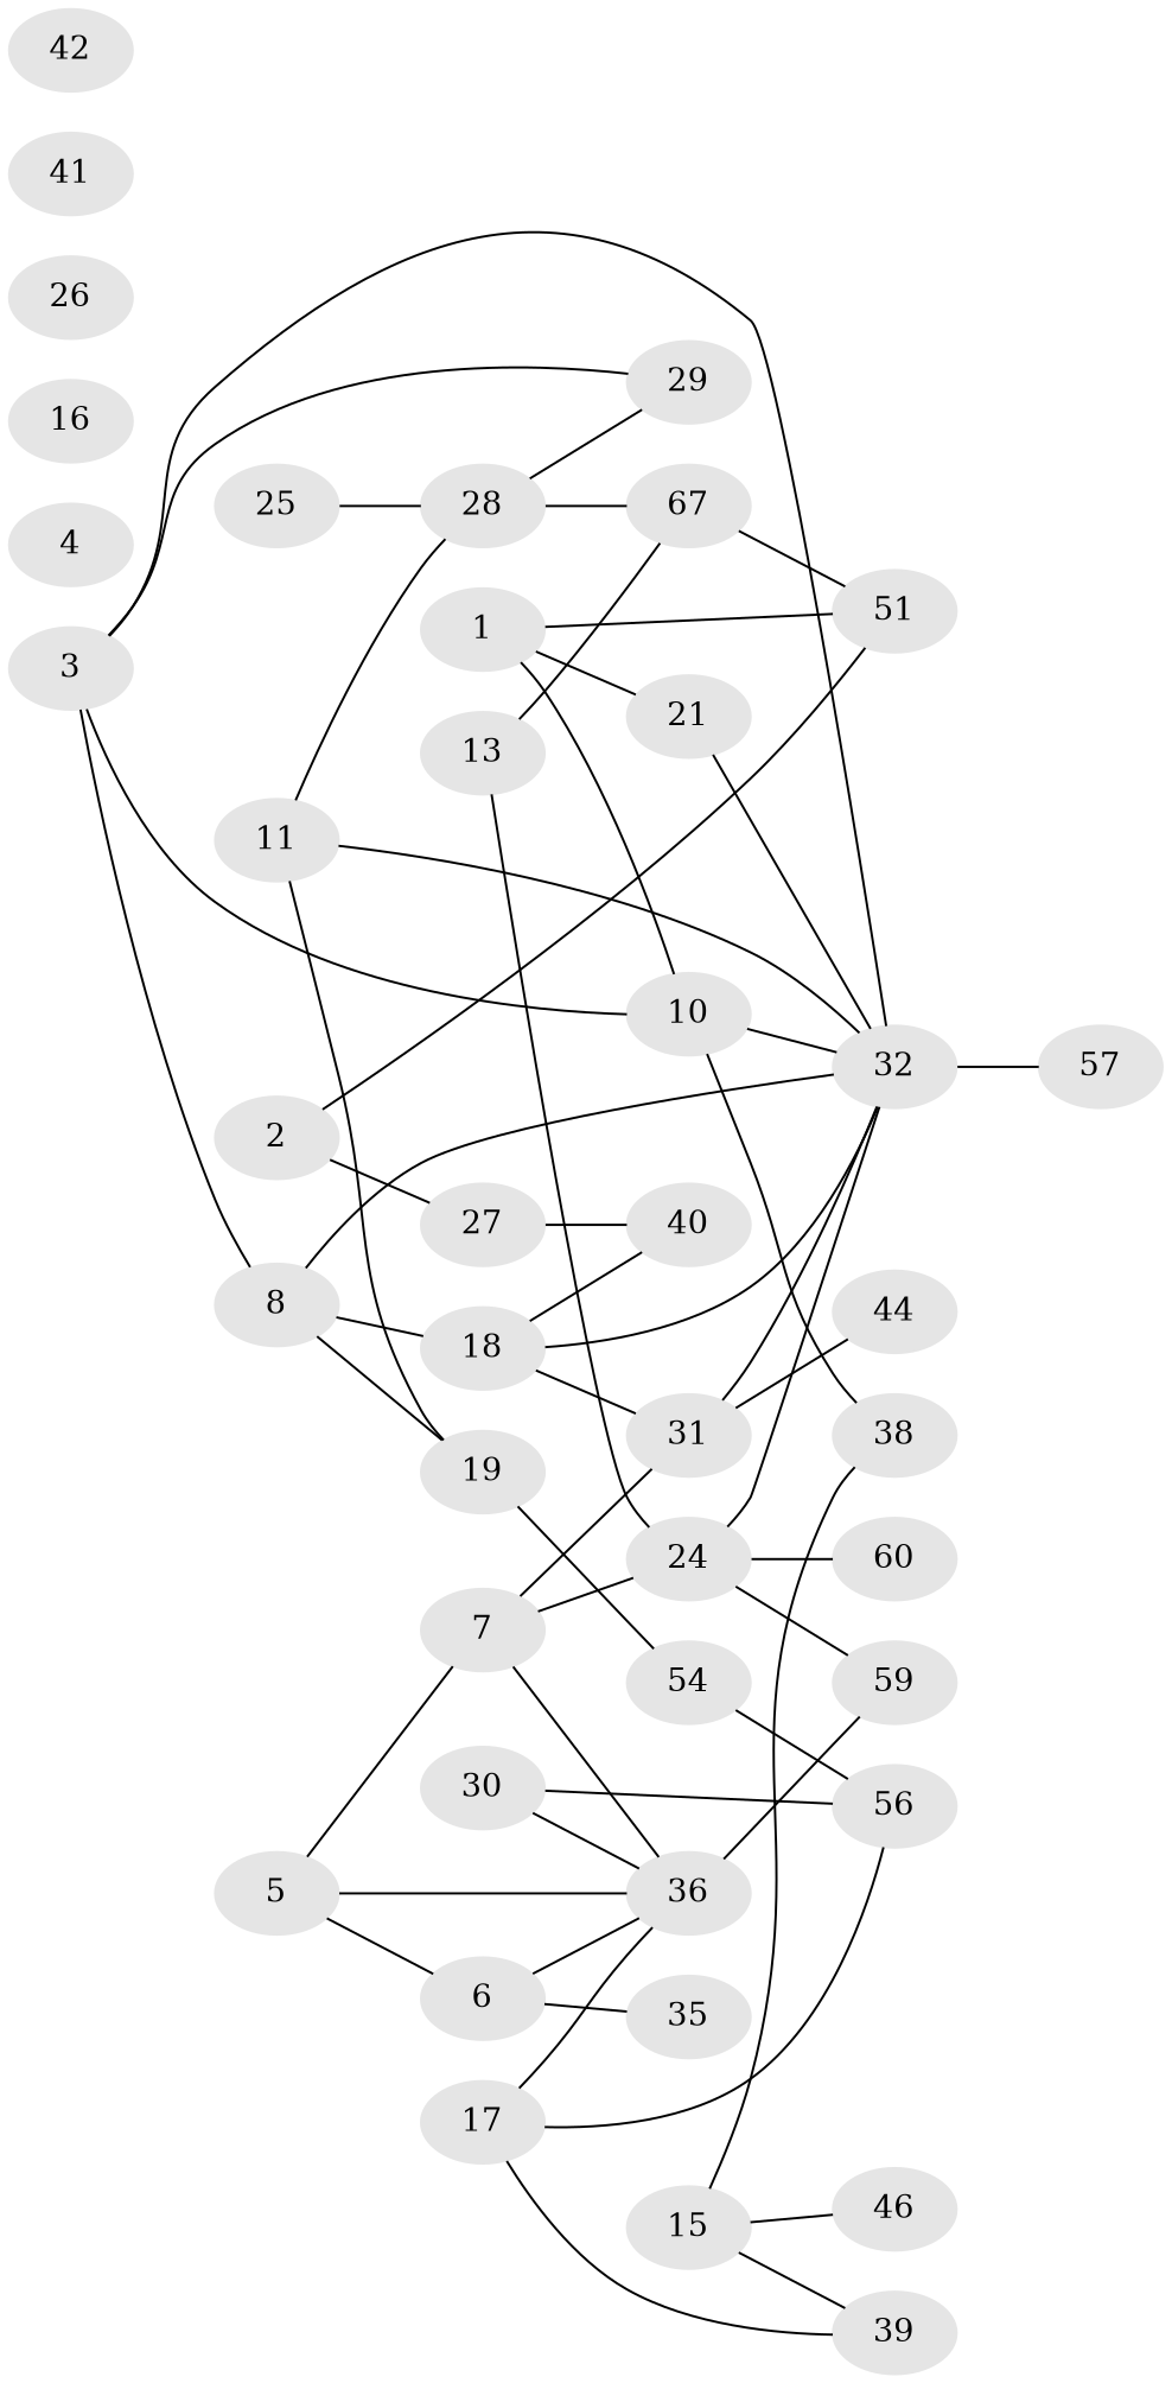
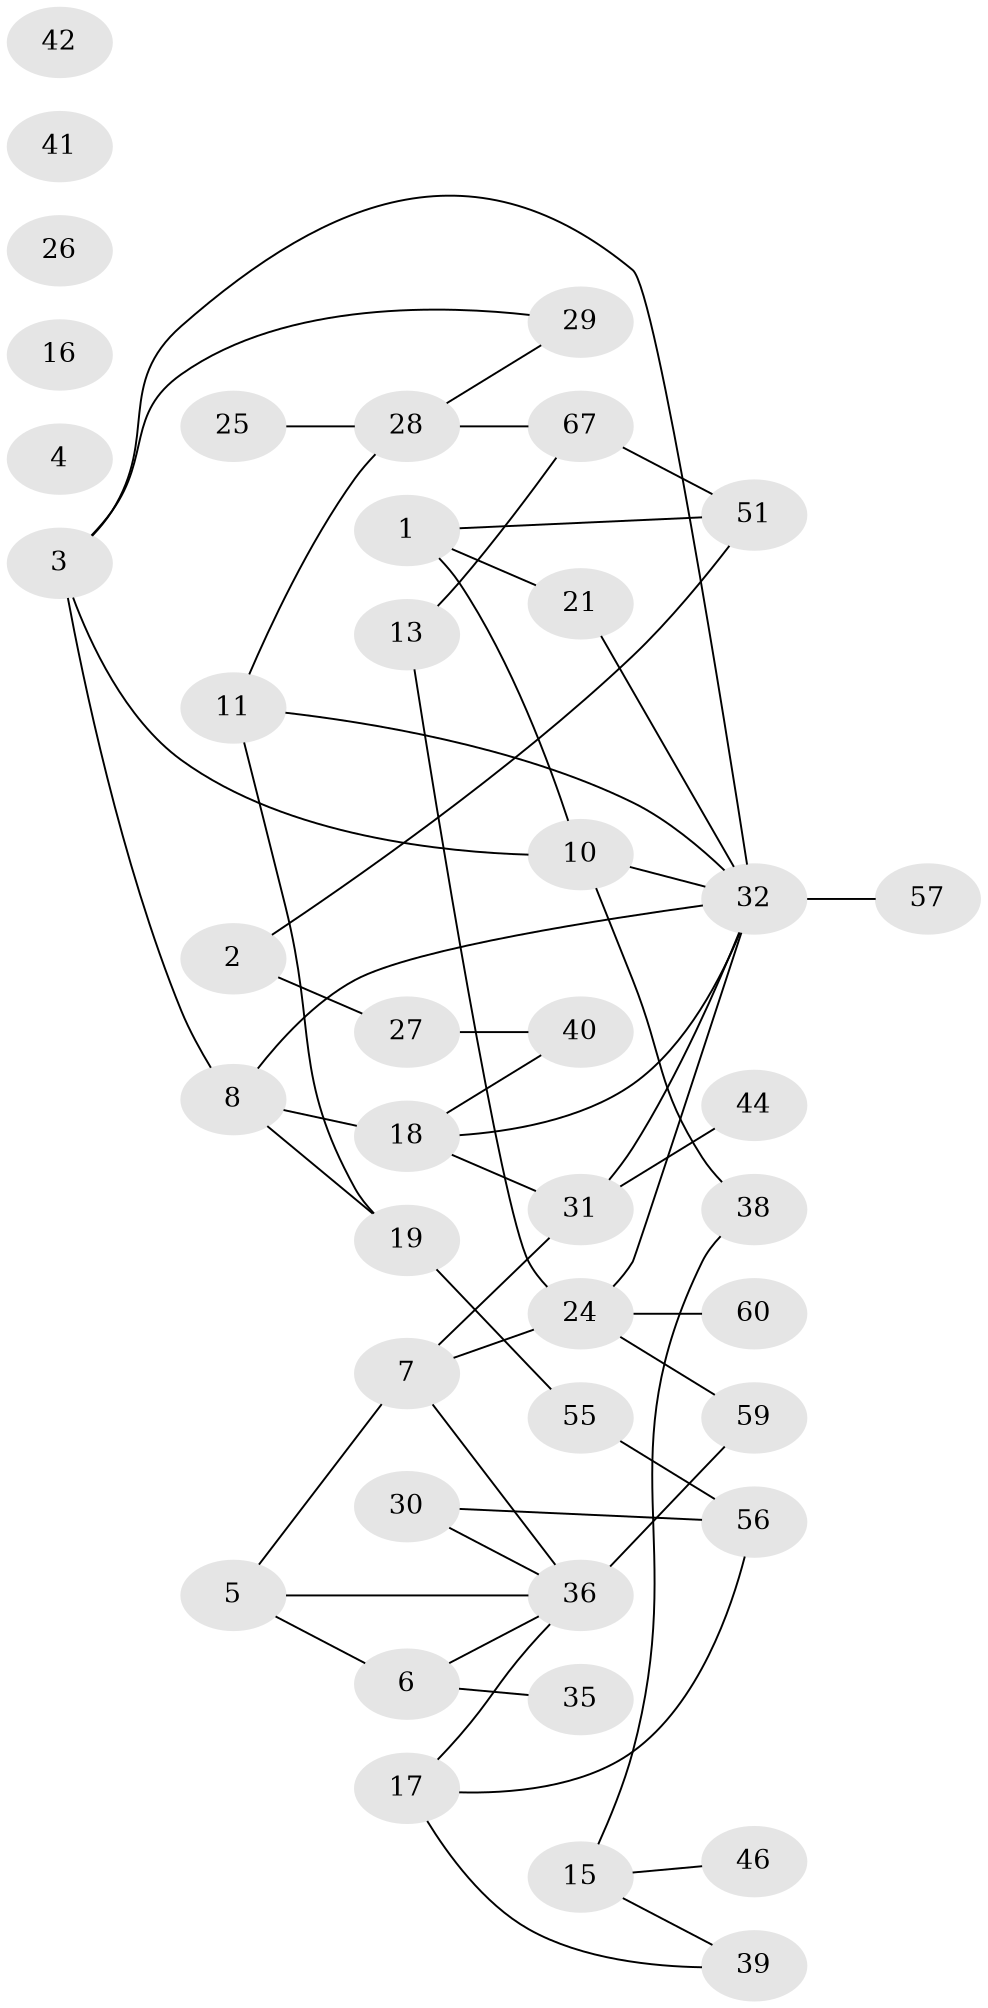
  graph {
    rankdir=LR
    node [color=gray90 style=filled]
    1 [super="+22"]
    10 [super="+52"]
    21 [super="+49"]
    51
    32 [super="+45"]
    38
    2 [super="+9"]
    27
    40
    3 [super="+20"]
    8 [super="+12"]
    29
    18 [super="+23"]
    19
    57
    4
    5 [super="+14"]
    6 [super="+33"]
    7
    36 [super="+43"]
    35
    24 [super="+50"]
    31 [super="+53"]
    59
    60
    44
-   54
+   54 [label=55]
    11
    28 [super="+58"]
    n30 [label=67]
    13
    15 [super="+48"]
    39
    46
    16
    17 [super="+55"]
    56
    25 [super="+37"]
    26
    30 [super="+34"]
    41
    42
    1 -- 10
    1 -- 21
    1 -- 51
    10 -- 32
    10 -- 38
    21 -- 32
    32 -- 57
    2 -- 51
    2 -- 27
    27 -- 40
    3 -- 10
    3 -- 32
    3 -- 8
    3 -- 29
    8 -- 32
    8 -- 18
    8 -- 19
    18 -- 32
    18 -- 40
    18 -- 31
    19 -- 54
    5 -- 6
    5 -- 7
    5 -- 36
    6 -- 36
    6 -- 35
    7 -- 36
    7 -- 24
    7 -- 31
    36 -- 59
    24 -- 32
    24 -- 59
    24 -- 60
    31 -- 32
    31 -- 44
    54 -- 56
    11 -- 32
    11 -- 19
    11 -- 28
    28 -- 29
    28 -- n30
    n30 -- 51
    13 -- 24
    13 -- n30
    15 -- 38
    15 -- 39
    15 -- 46
    17 -- 36
    17 -- 39
    17 -- 56
    25 -- 28
    30 -- 36
    30 -- 56
  }
